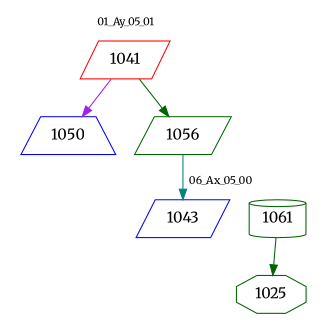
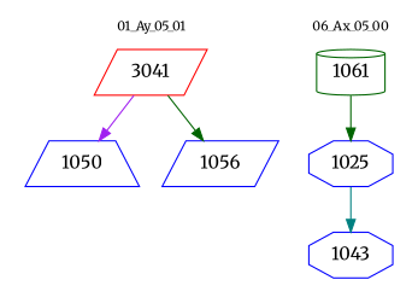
  digraph {
    fontname=Merriweather
    node [color=blue fontname=Merriweather shape=parallelogram]
    edge [color=darkgreen fontname=Merriweather]
    n1 [label=1050 shape=trapezium]
-   n2 [color=red label=1041]
-   n3 [color=darkgreen label=1056]
+   n2 [color=red label=3041]
+   n3 [label=1056]
    n4 [color=darkgreen label=1061 shape=cylinder]
-   n5 [color=darkgreen label=1025 shape=octagon]
-   n6 [label=1043]
+   n5 [label=1025 shape=octagon]
+   n6 [label=1043 shape=octagon]
    subgraph cluster_1 {
      color=white
      fontsize=10
      label="01_Ay_05_01"
      n1
      n2
      n3
    }
    subgraph cluster_2 {
      color=white
      fontsize=10
      label="06_Ax_05_00"
      n4
      n5
      n6
    }
    n2 -> n1 [color=purple]
    n2 -> n3
    n4 -> n5
-   n3 -> n6 [color=teal]
+   n5 -> n6 [color=teal]
  }
